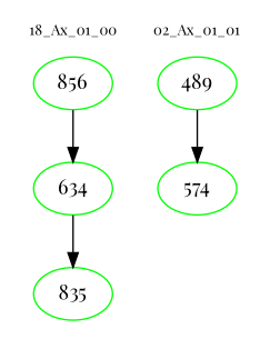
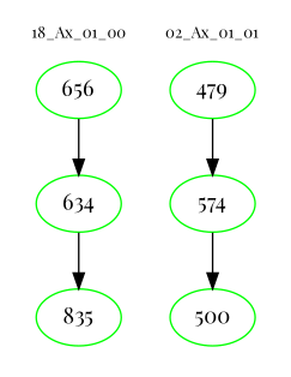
  digraph {
    fontname="Playfair Display"
    node [color=green fontname="Playfair Display"]
    edge [color=black fontname="Playfair Display"]
-   n1 [label=856]
+   n1 [label=656]
    n2 [label=634]
    n3 [label=835]
-   n4 [label=489]
+   n4 [label=479]
    n5 [label=574]
+   n6 [label=500]
    subgraph cluster_1 {
      color=white
      fontsize=10
      label="18_Ax_01_00"
      n1
      n2
      n3
    }
    subgraph cluster_2 {
      color=white
      fontsize=10
      label="02_Ax_01_01"
      n4
      n5
+     n6
    }
    n1 -> n2
    n2 -> n3
    n4 -> n5
+   n5 -> n6
  }
